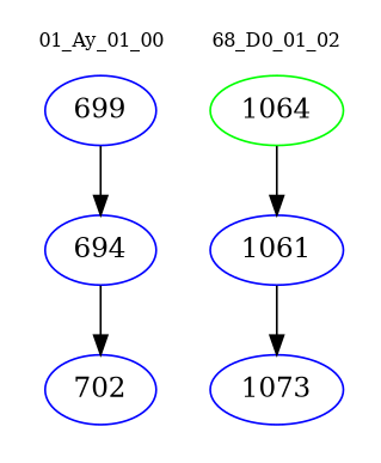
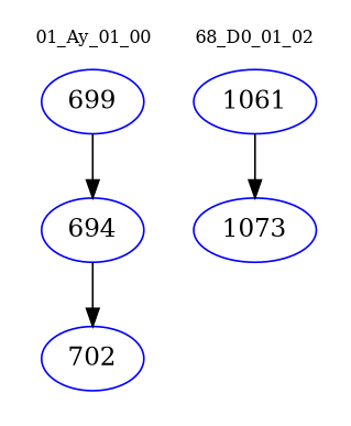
  digraph {
    node [color=blue]
    edge [color=black]
    n1 [label=699]
    n2 [label=694]
    n3 [label=702]
-   n4 [color=green label=1064]
    n5 [label=1061]
    n6 [label=1073]
    subgraph cluster_1 {
      color=white
      fontsize=10
      label="01_Ay_01_00"
      n1
      n2
      n3
    }
    subgraph cluster_2 {
      color=white
      fontsize=10
      label="68_D0_01_02"
-     n4
      n5
      n6
    }
    n1 -> n2
    n2 -> n3
-   n4 -> n5
    n5 -> n6
  }
